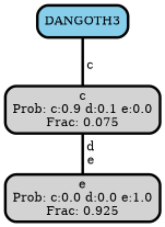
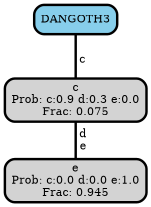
  graph {
    fontname="DejaVu Serif"
    ranksep="0 equally"
    splines=straight
    node [color=black fillcolor=lightgrey fontcolor=black fontname="DejaVu Serif" penwidth=3 shape=box style="filled, rounded"]
    edge [color=black fontname="DejaVu Serif" penwidth=3]
-   n1 [label="c\nProb: c:0.9 d:0.1 e:0.0\nFrac: 0.075"]
-   n2 [label="e\nProb: c:0.0 d:0.0 e:1.0\nFrac: 0.925"]
+   n1 [label="c\nProb: c:0.9 d:0.3 e:0.0\nFrac: 0.075"]
+   n2 [label="e\nProb: c:0.0 d:0.0 e:1.0\nFrac: 0.945"]
    n3 [fillcolor=skyblue label=DANGOTH3]
    subgraph sub_1 {
      rank=same
    }
    n1 -- n2 [label=" d\n e"]
    n3 -- n1 [label=" c"]
  }
